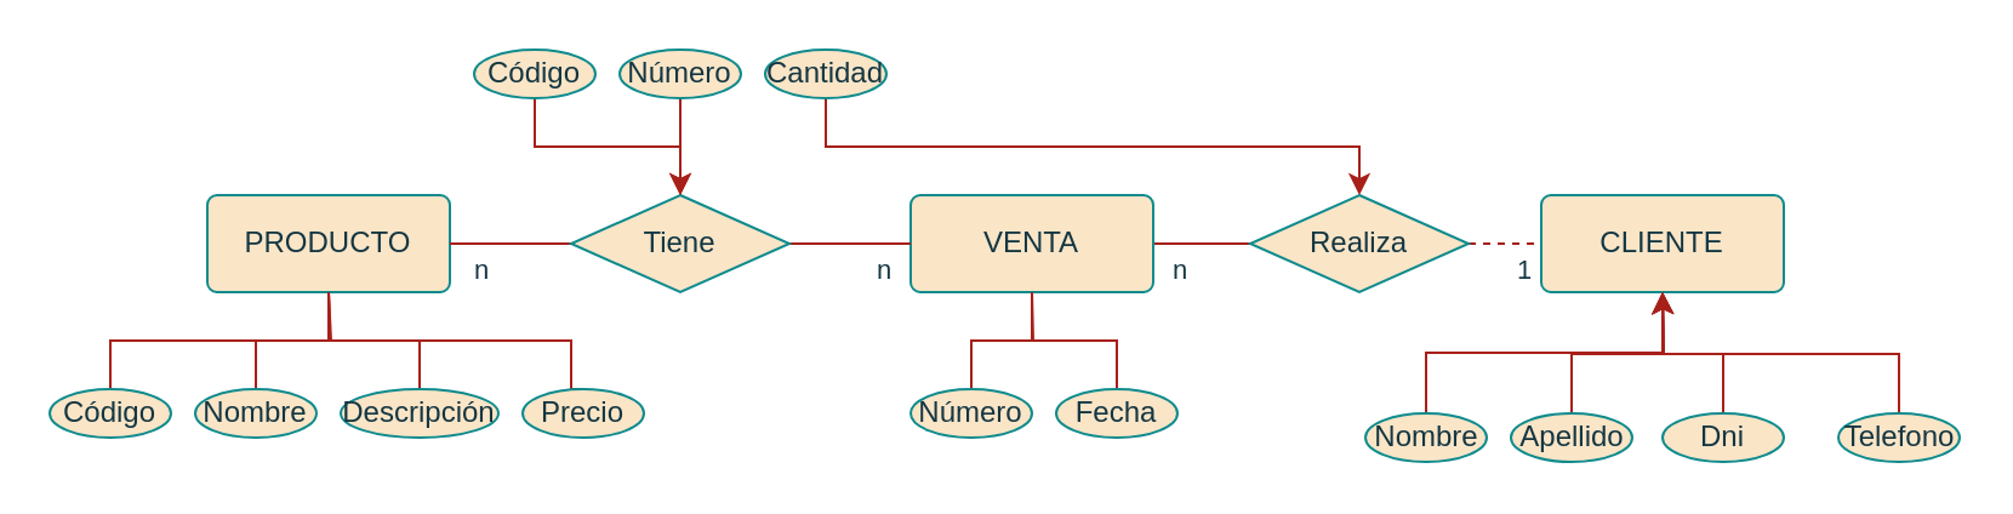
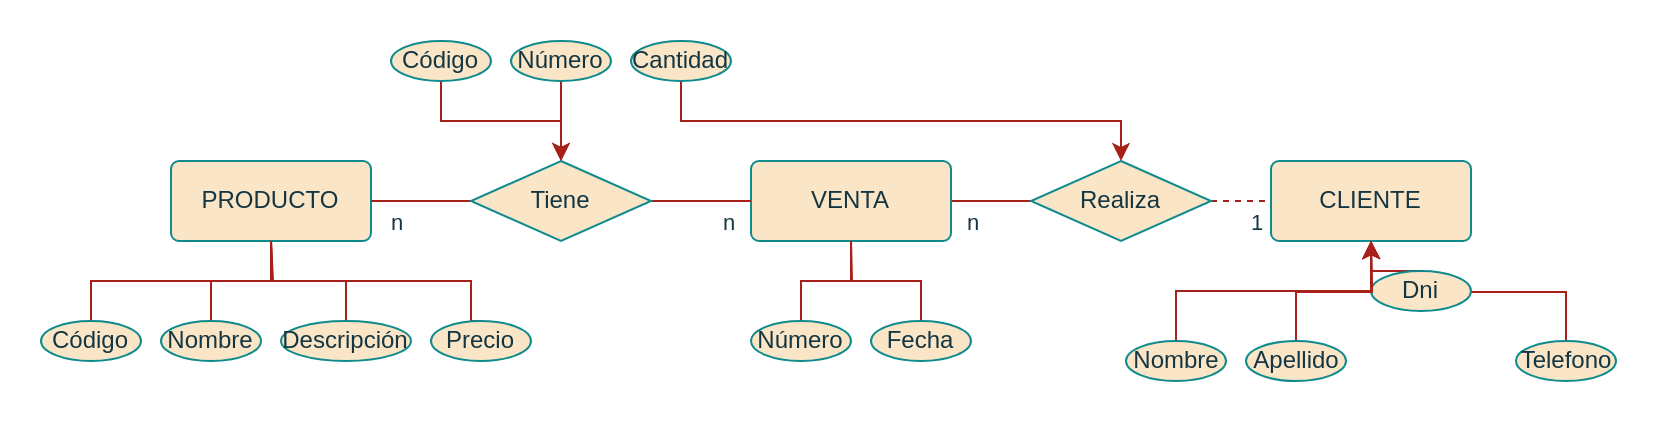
  <mxCell id="0" />
  <mxCell id="1" parent="0" />
  <mxCell id="2" value="PRODUCTO" style="rounded=1;arcSize=10;whiteSpace=wrap;html=1;align=center;labelBackgroundColor=none;fillColor=#FAE5C7;strokeColor=#0F8B8D;fontColor=#143642;" parent="1" vertex="1"><mxGeometry x="85" y="80" width="100" height="40" as="geometry" /></mxCell>
  <mxCell id="3" value="CLIENTE" style="rounded=1;arcSize=10;whiteSpace=wrap;html=1;align=center;labelBackgroundColor=none;fillColor=#FAE5C7;strokeColor=#0F8B8D;fontColor=#143642;" parent="1" vertex="1"><mxGeometry x="635" y="80" width="100" height="40" as="geometry" /></mxCell>
  <mxCell id="4" style="edgeStyle=orthogonalEdgeStyle;rounded=0;orthogonalLoop=1;jettySize=auto;html=1;exitX=1;exitY=0.5;exitDx=0;exitDy=0;entryX=0;entryY=0.5;entryDx=0;entryDy=0;endArrow=none;endFill=0;labelBackgroundColor=none;strokeColor=#A8201A;fontColor=default;" parent="1" source="6" target="14" edge="1"><mxGeometry relative="1" as="geometry" /></mxCell>
  <mxCell id="5" value="n" style="edgeLabel;html=1;align=center;verticalAlign=middle;resizable=0;points=[];labelBackgroundColor=none;fontColor=#143642;" parent="4" vertex="1" connectable="0"><mxGeometry x="-0.525" relative="1" as="geometry"><mxPoint y="10" as="offset" /></mxGeometry></mxCell>
  <mxCell id="6" value="VENTA" style="rounded=1;arcSize=10;whiteSpace=wrap;html=1;align=center;labelBackgroundColor=none;fillColor=#FAE5C7;strokeColor=#0F8B8D;fontColor=#143642;" parent="1" vertex="1"><mxGeometry x="375" y="80" width="100" height="40" as="geometry" /></mxCell>
  <mxCell id="7" style="edgeStyle=orthogonalEdgeStyle;rounded=0;orthogonalLoop=1;jettySize=auto;html=1;exitX=1;exitY=0.5;exitDx=0;exitDy=0;endArrow=none;endFill=0;labelBackgroundColor=none;strokeColor=#A8201A;fontColor=default;" parent="1" source="11" target="6" edge="1"><mxGeometry relative="1" as="geometry" /></mxCell>
  <mxCell id="8" value="n" style="edgeLabel;html=1;align=center;verticalAlign=middle;resizable=0;points=[];labelBackgroundColor=none;fontColor=#143642;" parent="7" vertex="1" connectable="0"><mxGeometry x="0.523" relative="1" as="geometry"><mxPoint y="10" as="offset" /></mxGeometry></mxCell>
  <mxCell id="9" style="edgeStyle=orthogonalEdgeStyle;rounded=0;orthogonalLoop=1;jettySize=auto;html=1;exitX=0;exitY=0.5;exitDx=0;exitDy=0;entryX=1;entryY=0.5;entryDx=0;entryDy=0;endArrow=none;endFill=0;labelBackgroundColor=none;strokeColor=#A8201A;fontColor=default;" parent="1" source="11" target="2" edge="1"><mxGeometry relative="1" as="geometry" /></mxCell>
  <mxCell id="10" value="n" style="edgeLabel;html=1;align=center;verticalAlign=middle;resizable=0;points=[];labelBackgroundColor=none;fontColor=#143642;" parent="9" vertex="1" connectable="0"><mxGeometry x="0.52" relative="1" as="geometry"><mxPoint y="10" as="offset" /></mxGeometry></mxCell>
  <mxCell id="11" value="Tiene" style="shape=rhombus;perimeter=rhombusPerimeter;whiteSpace=wrap;html=1;align=center;labelBackgroundColor=none;fillColor=#FAE5C7;strokeColor=#0F8B8D;fontColor=#143642;" parent="1" vertex="1"><mxGeometry x="235" y="80" width="90" height="40" as="geometry" /></mxCell>
  <mxCell id="12" style="edgeStyle=orthogonalEdgeStyle;rounded=0;orthogonalLoop=1;jettySize=auto;html=1;exitX=1;exitY=0.5;exitDx=0;exitDy=0;entryX=0;entryY=0.5;entryDx=0;entryDy=0;endArrow=none;endFill=0;labelBackgroundColor=none;strokeColor=#A8201A;fontColor=default;dashed=1;" parent="1" source="14" target="3" edge="1"><mxGeometry relative="1" as="geometry"><Array as="points"><mxPoint x="615" y="100" /><mxPoint x="615" y="100" /></Array></mxGeometry></mxCell>
  <mxCell id="13" value="1" style="edgeLabel;html=1;align=center;verticalAlign=middle;resizable=0;points=[];labelBackgroundColor=none;fontColor=#143642;" parent="12" vertex="1" connectable="0"><mxGeometry x="0.469" relative="1" as="geometry"><mxPoint y="10" as="offset" /></mxGeometry></mxCell>
  <mxCell id="14" value="Realiza" style="shape=rhombus;perimeter=rhombusPerimeter;whiteSpace=wrap;html=1;align=center;labelBackgroundColor=none;fillColor=#FAE5C7;strokeColor=#0F8B8D;fontColor=#143642;" parent="1" vertex="1"><mxGeometry x="515" y="80" width="90" height="40" as="geometry" /></mxCell>
  <mxCell id="15" style="edgeStyle=orthogonalEdgeStyle;rounded=0;orthogonalLoop=1;jettySize=auto;html=1;exitX=0.5;exitY=0;exitDx=0;exitDy=0;endArrow=none;endFill=0;labelBackgroundColor=none;strokeColor=#A8201A;fontColor=default;" parent="1" source="16" edge="1"><mxGeometry relative="1" as="geometry"><mxPoint x="135" y="120" as="targetPoint" /><Array as="points"><mxPoint x="235" y="160" /><mxPoint x="235" y="140" /><mxPoint x="136" y="140" /><mxPoint x="136" y="120" /></Array></mxGeometry></mxCell>
  <mxCell id="16" value="Precio" style="ellipse;whiteSpace=wrap;html=1;align=center;labelBackgroundColor=none;fillColor=#FAE5C7;strokeColor=#0F8B8D;fontColor=#143642;" parent="1" vertex="1"><mxGeometry x="215" y="160" width="50" height="20" as="geometry" /></mxCell>
  <mxCell id="17" style="edgeStyle=orthogonalEdgeStyle;rounded=0;orthogonalLoop=1;jettySize=auto;html=1;exitX=0.5;exitY=0;exitDx=0;exitDy=0;endArrow=none;endFill=0;labelBackgroundColor=none;strokeColor=#A8201A;fontColor=default;" parent="1" source="18" edge="1"><mxGeometry relative="1" as="geometry"><mxPoint x="135" y="120" as="targetPoint" /></mxGeometry></mxCell>
  <mxCell id="18" value="Descripción" style="ellipse;whiteSpace=wrap;html=1;align=center;labelBackgroundColor=none;fillColor=#FAE5C7;strokeColor=#0F8B8D;fontColor=#143642;" parent="1" vertex="1"><mxGeometry x="140" y="160" width="65" height="20" as="geometry" /></mxCell>
  <mxCell id="19" style="edgeStyle=orthogonalEdgeStyle;rounded=0;orthogonalLoop=1;jettySize=auto;html=1;exitX=0.5;exitY=0;exitDx=0;exitDy=0;entryX=0.5;entryY=1;entryDx=0;entryDy=0;endArrow=none;endFill=0;labelBackgroundColor=none;strokeColor=#A8201A;fontColor=default;" parent="1" source="20" target="2" edge="1"><mxGeometry relative="1" as="geometry" /></mxCell>
  <mxCell id="20" value="Código" style="ellipse;whiteSpace=wrap;html=1;align=center;labelBackgroundColor=none;fillColor=#FAE5C7;strokeColor=#0F8B8D;fontColor=#143642;" parent="1" vertex="1"><mxGeometry x="20" y="160" width="50" height="20" as="geometry" /></mxCell>
  <mxCell id="21" style="edgeStyle=orthogonalEdgeStyle;rounded=0;orthogonalLoop=1;jettySize=auto;html=1;exitX=0.5;exitY=0;exitDx=0;exitDy=0;endArrow=none;endFill=0;labelBackgroundColor=none;strokeColor=#A8201A;fontColor=default;" parent="1" source="22" edge="1"><mxGeometry relative="1" as="geometry"><mxPoint x="135" y="120" as="targetPoint" /></mxGeometry></mxCell>
  <mxCell id="22" value="Nombre" style="ellipse;whiteSpace=wrap;html=1;align=center;labelBackgroundColor=none;fillColor=#FAE5C7;strokeColor=#0F8B8D;fontColor=#143642;" parent="1" vertex="1"><mxGeometry x="80" y="160" width="50" height="20" as="geometry" /></mxCell>
  <mxCell id="23" style="edgeStyle=orthogonalEdgeStyle;rounded=0;orthogonalLoop=1;jettySize=auto;html=1;exitX=0.5;exitY=0;exitDx=0;exitDy=0;endArrow=none;endFill=0;labelBackgroundColor=none;strokeColor=#A8201A;fontColor=default;" parent="1" source="24" target="6" edge="1"><mxGeometry relative="1" as="geometry" /></mxCell>
  <mxCell id="24" value="Número" style="ellipse;whiteSpace=wrap;html=1;align=center;labelBackgroundColor=none;fillColor=#FAE5C7;strokeColor=#0F8B8D;fontColor=#143642;" parent="1" vertex="1"><mxGeometry x="375" y="160" width="50" height="20" as="geometry" /></mxCell>
  <mxCell id="25" style="edgeStyle=orthogonalEdgeStyle;rounded=0;orthogonalLoop=1;jettySize=auto;html=1;exitX=0.5;exitY=0;exitDx=0;exitDy=0;endArrow=none;endFill=0;labelBackgroundColor=none;strokeColor=#A8201A;fontColor=default;" parent="1" source="26" edge="1"><mxGeometry relative="1" as="geometry"><mxPoint x="425" y="120" as="targetPoint" /></mxGeometry></mxCell>
  <mxCell id="26" value="Fecha" style="ellipse;whiteSpace=wrap;html=1;align=center;labelBackgroundColor=none;fillColor=#FAE5C7;strokeColor=#0F8B8D;fontColor=#143642;" parent="1" vertex="1"><mxGeometry x="435" y="160" width="50" height="20" as="geometry" /></mxCell>
  <mxCell id="27" style="edgeStyle=orthogonalEdgeStyle;rounded=0;orthogonalLoop=1;jettySize=auto;html=1;exitX=0.5;exitY=0;exitDx=0;exitDy=0;labelBackgroundColor=none;strokeColor=#A8201A;fontColor=default;" parent="1" source="28" edge="1"><mxGeometry relative="1" as="geometry"><mxPoint x="685" y="120" as="targetPoint" /></mxGeometry></mxCell>
  <mxCell id="28" value="Telefono" style="ellipse;whiteSpace=wrap;html=1;align=center;labelBackgroundColor=none;fillColor=#FAE5C7;strokeColor=#0F8B8D;fontColor=#143642;" parent="1" vertex="1"><mxGeometry x="757.5" y="170" width="50" height="20" as="geometry" /></mxCell>
  <mxCell id="29" style="edgeStyle=orthogonalEdgeStyle;rounded=0;orthogonalLoop=1;jettySize=auto;html=1;exitX=0.5;exitY=0;exitDx=0;exitDy=0;labelBackgroundColor=none;strokeColor=#A8201A;fontColor=default;" parent="1" source="30" edge="1"><mxGeometry relative="1" as="geometry"><mxPoint x="685" y="120" as="targetPoint" /></mxGeometry></mxCell>
- <mxCell id="30" value="Dni" style="ellipse;whiteSpace=wrap;html=1;align=center;labelBackgroundColor=none;fillColor=#FAE5C7;strokeColor=#0F8B8D;fontColor=#143642;" parent="1" vertex="1"><mxGeometry x="685" y="170" width="50" height="20" as="geometry" /></mxCell>
+ <mxCell id="30" value="Dni" style="ellipse;whiteSpace=wrap;html=1;align=center;labelBackgroundColor=none;fillColor=#FAE5C7;strokeColor=#0F8B8D;fontColor=#143642;" parent="1" vertex="1"><mxGeometry x="685" y="135" width="50" height="20" as="geometry" /></mxCell>
  <mxCell id="31" style="edgeStyle=orthogonalEdgeStyle;rounded=0;orthogonalLoop=1;jettySize=auto;html=1;exitX=0.5;exitY=0;exitDx=0;exitDy=0;entryX=0.5;entryY=1;entryDx=0;entryDy=0;labelBackgroundColor=none;strokeColor=#A8201A;fontColor=default;" parent="1" source="32" target="3" edge="1"><mxGeometry relative="1" as="geometry" /></mxCell>
  <mxCell id="32" value="Nombre" style="ellipse;whiteSpace=wrap;html=1;align=center;labelBackgroundColor=none;fillColor=#FAE5C7;strokeColor=#0F8B8D;fontColor=#143642;" parent="1" vertex="1"><mxGeometry x="562.5" y="170" width="50" height="20" as="geometry" /></mxCell>
  <mxCell id="33" style="edgeStyle=orthogonalEdgeStyle;rounded=0;orthogonalLoop=1;jettySize=auto;html=1;exitX=0.5;exitY=0;exitDx=0;exitDy=0;labelBackgroundColor=none;strokeColor=#A8201A;fontColor=default;" parent="1" source="34" edge="1"><mxGeometry relative="1" as="geometry"><mxPoint x="685" y="120" as="targetPoint" /></mxGeometry></mxCell>
  <mxCell id="34" value="Apellido" style="ellipse;whiteSpace=wrap;html=1;align=center;labelBackgroundColor=none;fillColor=#FAE5C7;strokeColor=#0F8B8D;fontColor=#143642;" parent="1" vertex="1"><mxGeometry x="622.5" y="170" width="50" height="20" as="geometry" /></mxCell>
  <mxCell id="35" style="edgeStyle=orthogonalEdgeStyle;rounded=0;orthogonalLoop=1;jettySize=auto;html=1;exitX=0.5;exitY=1;exitDx=0;exitDy=0;labelBackgroundColor=none;strokeColor=#A8201A;fontColor=default;" parent="1" source="36" target="11" edge="1"><mxGeometry relative="1" as="geometry" /></mxCell>
  <mxCell id="36" value="Código" style="ellipse;whiteSpace=wrap;html=1;align=center;labelBackgroundColor=none;fillColor=#FAE5C7;strokeColor=#0F8B8D;fontColor=#143642;" parent="1" vertex="1"><mxGeometry x="195" y="20" width="50" height="20" as="geometry" /></mxCell>
  <mxCell id="37" style="edgeStyle=orthogonalEdgeStyle;rounded=0;orthogonalLoop=1;jettySize=auto;html=1;exitX=0.5;exitY=1;exitDx=0;exitDy=0;entryX=0.5;entryY=0;entryDx=0;entryDy=0;labelBackgroundColor=none;strokeColor=#A8201A;fontColor=default;" parent="1" source="38" target="11" edge="1"><mxGeometry relative="1" as="geometry" /></mxCell>
  <mxCell id="38" value="Número" style="ellipse;whiteSpace=wrap;html=1;align=center;labelBackgroundColor=none;fillColor=#FAE5C7;strokeColor=#0F8B8D;fontColor=#143642;" parent="1" vertex="1"><mxGeometry x="255" y="20" width="50" height="20" as="geometry" /></mxCell>
  <mxCell id="39" style="edgeStyle=orthogonalEdgeStyle;rounded=0;orthogonalLoop=1;jettySize=auto;html=1;exitX=0.5;exitY=1;exitDx=0;exitDy=0;labelBackgroundColor=none;strokeColor=#A8201A;fontColor=default;" parent="1" source="40" target="14" edge="1"><mxGeometry relative="1" as="geometry" /></mxCell>
  <mxCell id="40" value="Cantidad" style="ellipse;whiteSpace=wrap;html=1;align=center;labelBackgroundColor=none;fillColor=#FAE5C7;strokeColor=#0F8B8D;fontColor=#143642;" parent="1" vertex="1"><mxGeometry x="315" y="20" width="50" height="20" as="geometry" /></mxCell>
